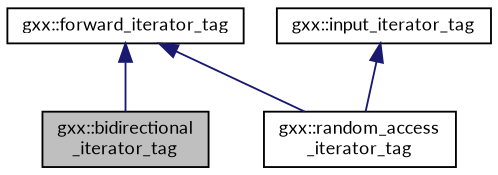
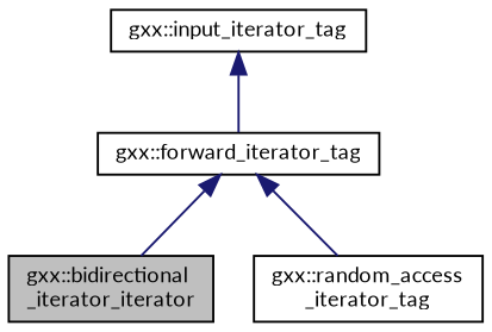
  digraph {
    fontname=Lato
    node [color=black fillcolor=white fontname=Lato fontsize=10 shape=record style=filled]
    edge [color=midnightblue dir=back fontname=Lato fontsize=10 labelfontname=Helvetica labelfontsize=10 style=solid]
-   n1 [fillcolor=grey75 fontcolor=black height=0.2 label="gxx::bidirectional\l_iterator_tag" width=0.4]
+   n1 [fillcolor=grey75 fontcolor=black height=0.2 label="gxx::bidirectional\l_iterator_iterator" width=0.4]
    n2 [height=0.2 label="gxx::random_access\l_iterator_tag" width=0.4]
    n3 [height=0.2 label="gxx::forward_iterator_tag" width=0.4]
    n4 [height=0.2 label="gxx::input_iterator_tag" width=0.4]
    n3 -> n1
    n3 -> n2
-   n4 -> n2
+   n4 -> n3
  }
